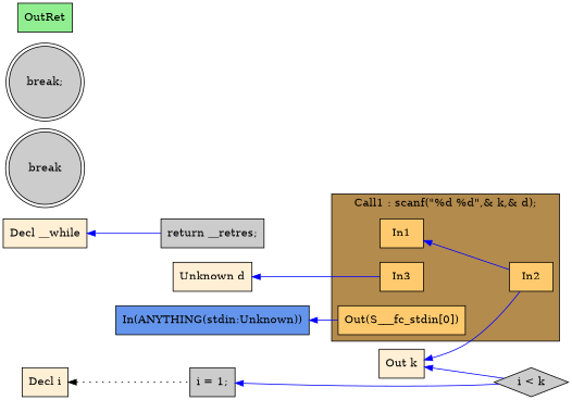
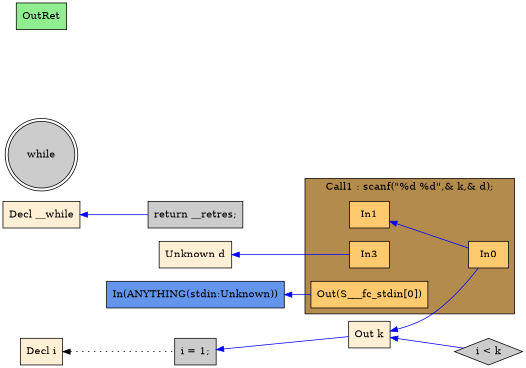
  digraph {
    rankdir=LR
    node [fillcolor="#CCCCCC" shape=box style=filled]
    edge [color="#0000FF" dir=back]
    n1 [fillcolor="#FFCA6E" label=In1]
-   n2 [fillcolor="#FFCA6E" label=In2]
+   n2 [fillcolor="#FFCA6E" label=In0]
    n3 [fillcolor="#FFCA6E" label=In3]
    n4 [fillcolor="#FFCA6E" label="Out(S___fc_stdin[0])"]
    n5 [fillcolor="#FFEFD5" label="Out k"]
    n6 [label="i < k" shape=diamond]
    n7 [fillcolor="#FFEFD5" label="Unknown d"]
    n8 [fillcolor="#FFEFD5" label="Decl i"]
    n9 [label="i = 1;"]
    n10 [fillcolor="#FFEFD5" label="Decl __while"]
    n11 [label="return __retres;"]
-   n12 [label=break shape=doublecircle]
-   n13 [label="break;" shape=doublecircle]
+   n12 [label=while shape=doublecircle]
    n14 [fillcolor="#90EE90" label=OutRet]
    n15 [fillcolor="#6495ED" label="In(ANYTHING(stdin:Unknown))"]
    subgraph cluster_1 {
      fillcolor="#B38B4D"
      label="Call1 : scanf(\"%d %d\",& k,& d);"
      style=filled
      n1
      n2
      n3
      n4
    }
    n1 -> n2
    n5 -> n2
    n5 -> n6
    n7 -> n3
    n8 -> n9 [color="#000000" style=dotted]
-   n9 -> n6
+   n9 -> n5
    n10 -> n11
    n15 -> n4
  }
